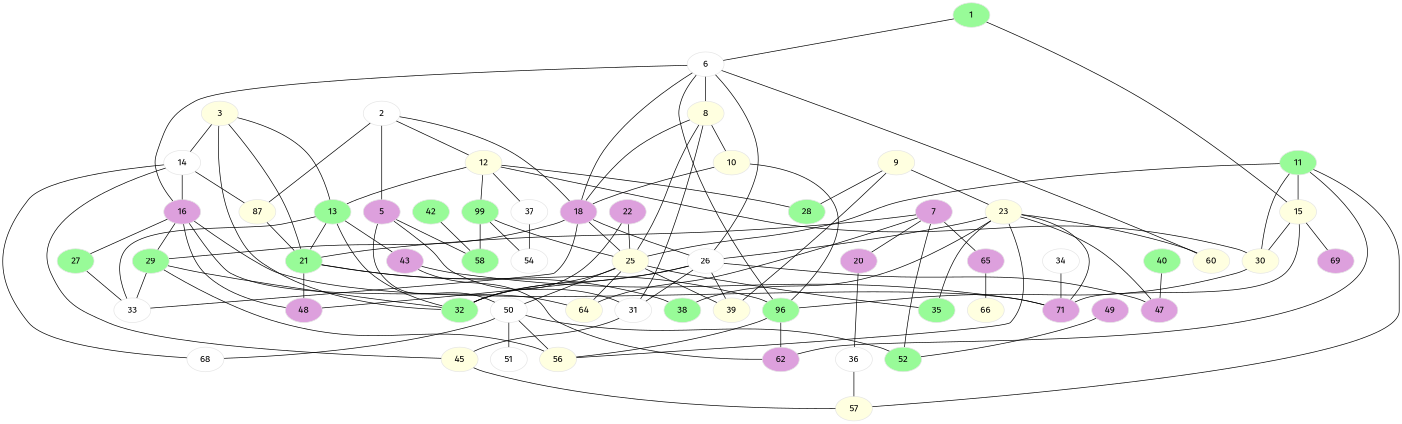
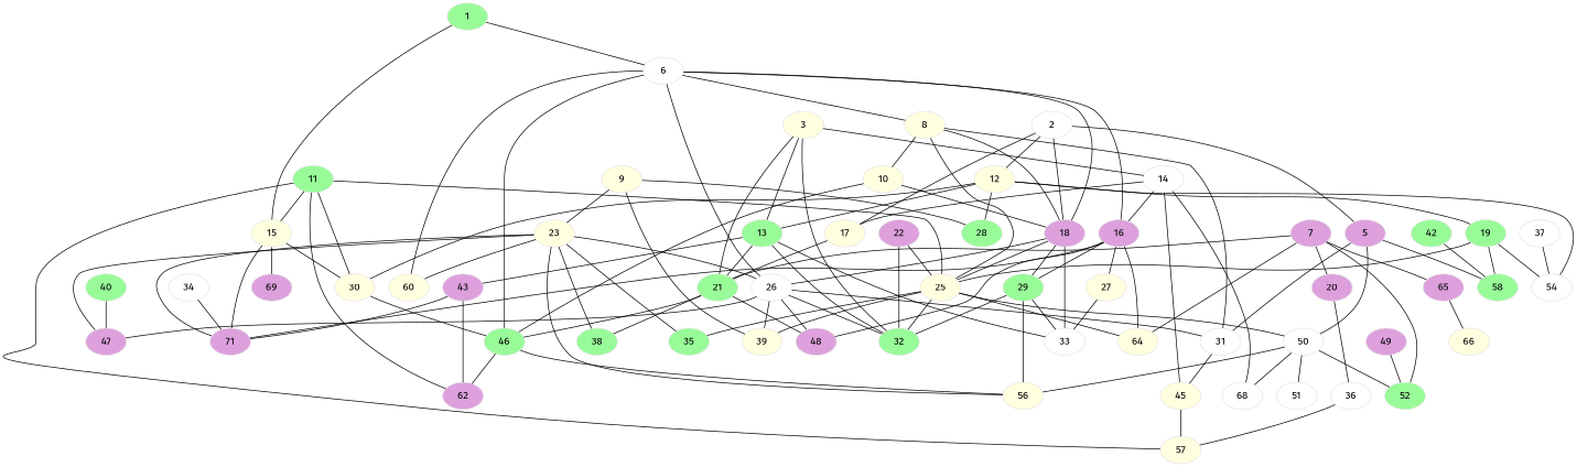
  graph {
    fontname="Fira Sans"
    node [color=gray90 fillcolor=lightyellow fontname="Fira Sans" style=filled]
    edge [fontname="Fira Sans" weight=1.0]
    1 [fillcolor=palegreen]
    6 [fillcolor=white]
    15
    18 [fillcolor=plum]
    8
    16 [fillcolor=plum]
    26 [fillcolor=white]
-   46 [fillcolor=palegreen label=96]
+   46 [fillcolor=palegreen]
    60
    30
    69 [fillcolor=plum]
    71 [fillcolor=plum]
    2 [fillcolor=white]
    5 [fillcolor=plum]
    12
-   17 [label=87]
+   17
    31 [fillcolor=white]
    50 [fillcolor=white]
    58 [fillcolor=palegreen]
    13 [fillcolor=palegreen]
    28 [fillcolor=palegreen]
-   19 [fillcolor=palegreen label=99]
+   19 [fillcolor=palegreen]
    54 [fillcolor=white]
    21 [fillcolor=palegreen]
    25
    33 [fillcolor=white]
    29 [fillcolor=palegreen]
    3
    14 [fillcolor=white]
    32 [fillcolor=palegreen]
    43 [fillcolor=plum]
    45
    68 [fillcolor=white]
    48 [fillcolor=plum]
    38 [fillcolor=palegreen]
    52 [fillcolor=palegreen]
    56
    51 [fillcolor=white]
    10
-   27 [fillcolor=palegreen]
+   27
    64
    39
    47 [fillcolor=plum]
    62 [fillcolor=plum]
    7 [fillcolor=plum]
    20 [fillcolor=plum]
    65 [fillcolor=plum]
    36 [fillcolor=white]
    66
    35 [fillcolor=palegreen]
    9
    23
    11 [fillcolor=palegreen]
    57
    37 [fillcolor=white]
    22 [fillcolor=plum]
    34 [fillcolor=white]
    40 [fillcolor=palegreen]
    42 [fillcolor=palegreen]
    49 [fillcolor=plum]
    1 -- 6
    1 -- 15
    6 -- 18
    6 -- 8
    6 -- 16
    6 -- 26 [weight=2.0]
    6 -- 46 [weight=2.0]
    6 -- 60
    15 -- 30
    15 -- 69
    15 -- 71
    18 -- 26
    18 -- 25 [weight=2.0]
    18 -- 33
    18 -- 29 [weight=3.0]
    8 -- 18
    8 -- 31
    8 -- 25
    8 -- 10
    16 -- 71
    16 -- 29
    16 -- 48
    16 -- 27
    16 -- 64
    26 -- 31
    26 -- 32
    26 -- 48
    26 -- 39
    26 -- 47
    46 -- 56
    46 -- 62
    30 -- 46
    2 -- 18
    2 -- 5 [weight=3.0]
    2 -- 12
    2 -- 17
    5 -- 31
    5 -- 50 [weight=2.0]
    5 -- 58
    12 -- 30
    12 -- 13
    12 -- 28
    12 -- 19
-   12 -- 37
+   12 -- 54
    17 -- 21
    31 -- 45
    50 -- 68
    50 -- 52
    50 -- 56
    50 -- 51
    13 -- 21
    13 -- 33
    13 -- 32
    13 -- 43
    19 -- 58
    19 -- 54
    19 -- 25
    21 -- 46
    21 -- 48
    21 -- 38
    25 -- 50
    25 -- 32
    25 -- 64
    25 -- 39
    25 -- 35
    29 -- 33
    29 -- 32
    29 -- 56 [weight=2.0]
    3 -- 13
    3 -- 21
    3 -- 14 [weight=2.0]
    3 -- 32
    14 -- 16
    14 -- 17
    14 -- 45
    14 -- 68
    43 -- 71
    43 -- 62
    45 -- 57
    10 -- 18
    10 -- 46
    27 -- 33
    7 -- 21
    7 -- 52
    7 -- 64
    7 -- 20
    7 -- 65
    20 -- 36
    65 -- 66
    36 -- 57
    9 -- 28
    9 -- 39
    9 -- 23
    23 -- 26
    23 -- 60
    23 -- 71
    23 -- 38
    23 -- 56
    23 -- 47
    23 -- 35
    11 -- 15
    11 -- 30
    11 -- 25
    11 -- 62
    11 -- 57
    37 -- 54
    22 -- 25
    22 -- 32 [weight=3.0]
    34 -- 71
    40 -- 47
    42 -- 58
    49 -- 52
  }
